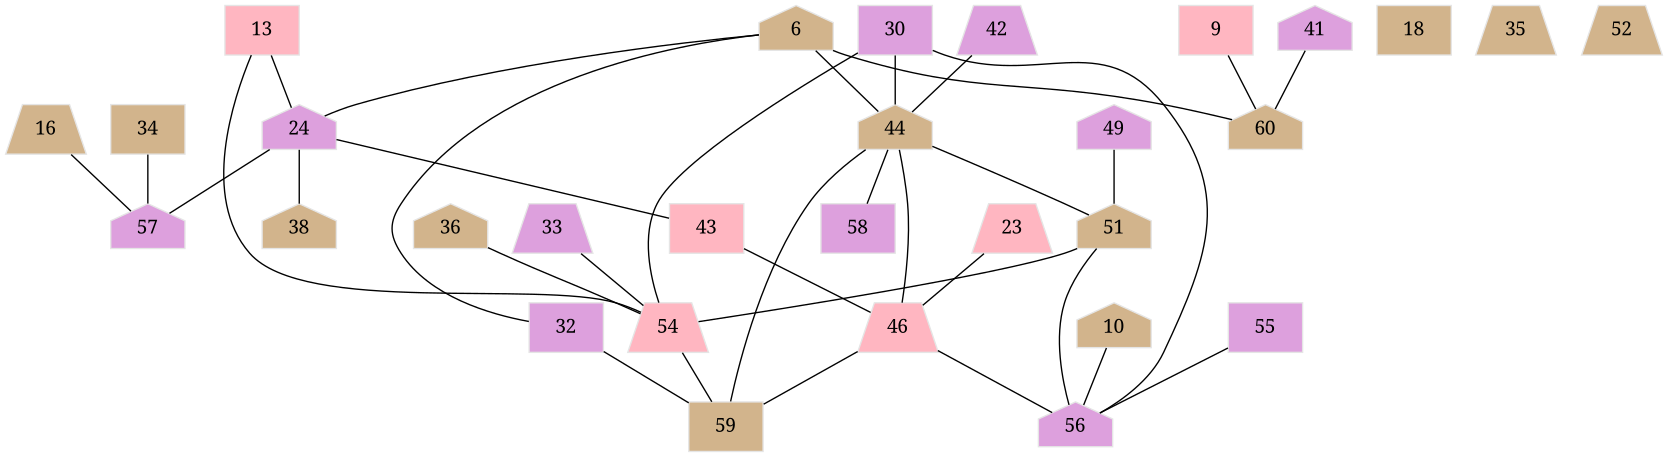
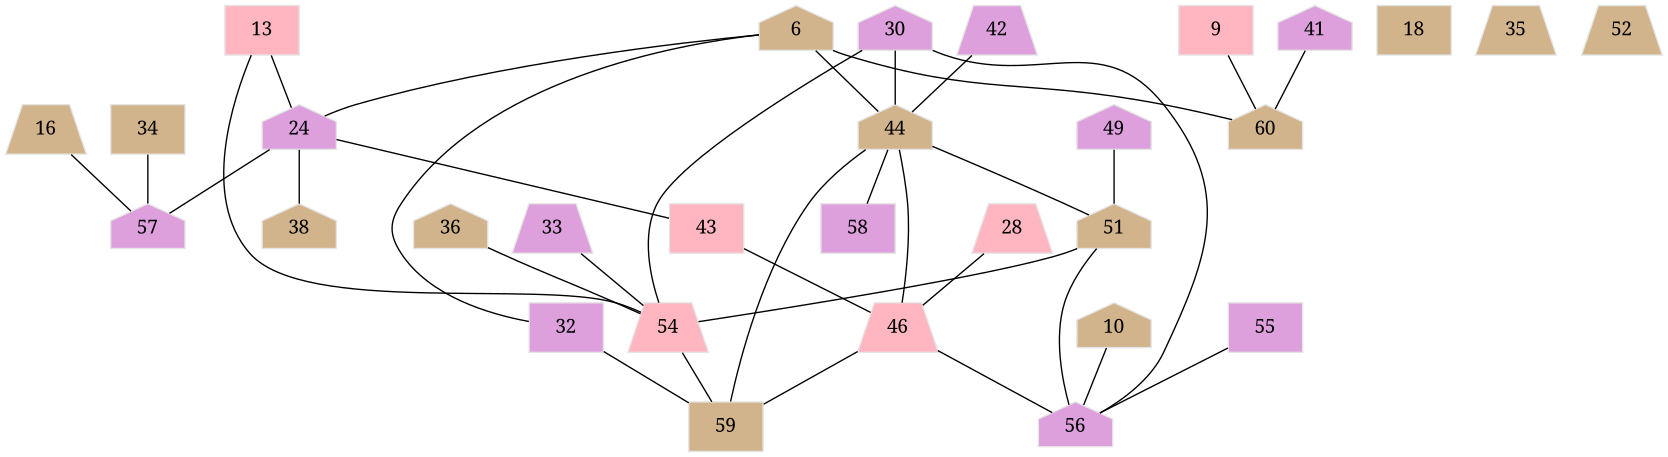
  graph {
    fontname="Noto Serif"
    node [color=gray90 fillcolor=tan fontname="Noto Serif" shape=house style=filled]
    edge [fontname="Noto Serif"]
    24 [fillcolor=plum]
    6
    32 [fillcolor=plum shape=box super="+7+19"]
    44 [super="+29+5"]
    60 [super="+26"]
    57 [fillcolor=plum super="+53"]
    38
    43 [fillcolor=lightpink shape=box super="+37+15"]
    59 [shape=box super="+47+31+45"]
    46 [fillcolor=lightpink shape=trapezium super="+12+22"]
    51 [super="+50"]
    58 [fillcolor=plum shape=box]
    9 [fillcolor=lightpink shape=box]
    56 [fillcolor=plum super="+25+23"]
    10
    13 [fillcolor=lightpink shape=box]
    54 [fillcolor=lightpink shape=trapezium super="+11+4+40+39"]
    16 [shape=trapezium]
    18 [shape=box]
-   28 [fillcolor=lightpink shape=trapezium label=23]
-   30 [fillcolor=plum shape=box]
+   28 [fillcolor=lightpink shape=trapezium]
+   30 [fillcolor=plum]
    33 [fillcolor=plum shape=trapezium]
    34 [shape=box]
    35 [shape=trapezium]
    36
    41 [fillcolor=plum]
    42 [fillcolor=plum shape=trapezium]
    49 [fillcolor=plum]
    52 [shape=trapezium]
    55 [fillcolor=plum shape=box super="+1+48"]
    24 -- 57 [weight=2]
    24 -- 38
    24 -- 43 [weight=2]
    6 -- 24
    6 -- 32
    6 -- 44
    6 -- 60 [weight=2]
    32 -- 59 [weight=2]
    44 -- 59
    44 -- 46
    44 -- 51 [weight=2]
    44 -- 58
    43 -- 46
    46 -- 59 [weight=2]
    46 -- 56
    51 -- 56 [weight=2]
    51 -- 54 [weight=3]
    9 -- 60
    10 -- 56
    13 -- 24
    13 -- 54
    54 -- 59
    16 -- 57
    28 -- 46
    30 -- 44 [weight=2]
    30 -- 56
    30 -- 54 [weight=2]
    33 -- 54
    34 -- 57
    36 -- 54
    41 -- 60
    42 -- 44
    49 -- 51
    55 -- 56
  }
